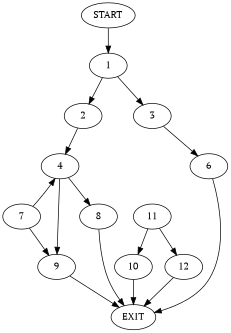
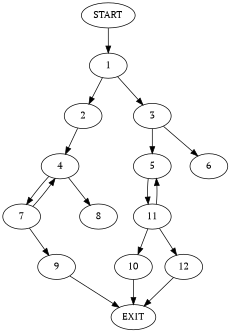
  digraph {
    fontname="PT Serif"
    node [fontname="PT Serif"]
    edge [fontname="PT Serif"]
    n1 [label=START]
    1
    2
    3
    n5 [label=EXIT]
    4
+   5
    6
    7
    8
    11
    9
    10
    12
    n1 -> 1
    1 -> 2
    1 -> 3
    2 -> 4
+   3 -> 5
    3 -> 6
-   4 -> 9
+   4 -> 7
    4 -> 8
-   6 -> n5
+   5 -> 11
    7 -> 4
    7 -> 9
-   8 -> n5
+   11 -> 5
    11 -> 10
    11 -> 12
    9 -> n5
    10 -> n5
    12 -> n5
  }
